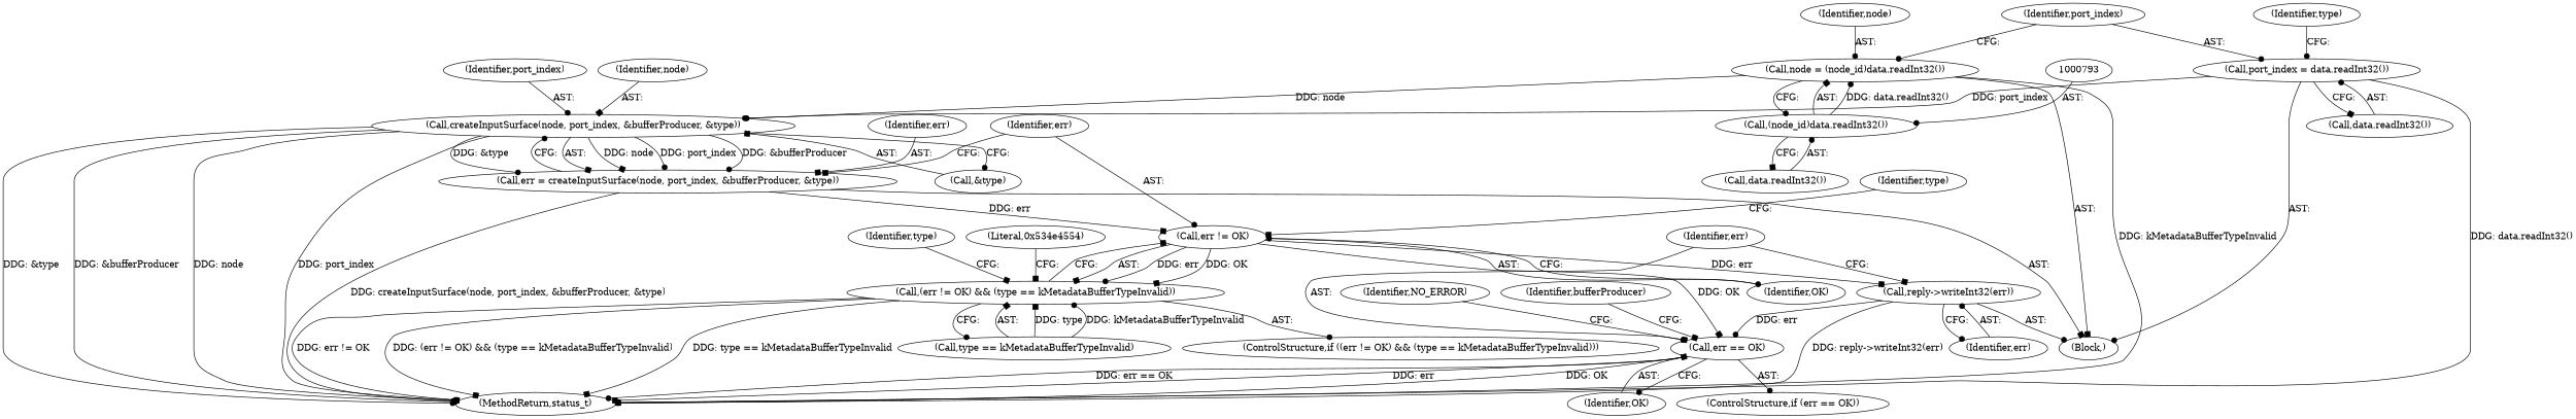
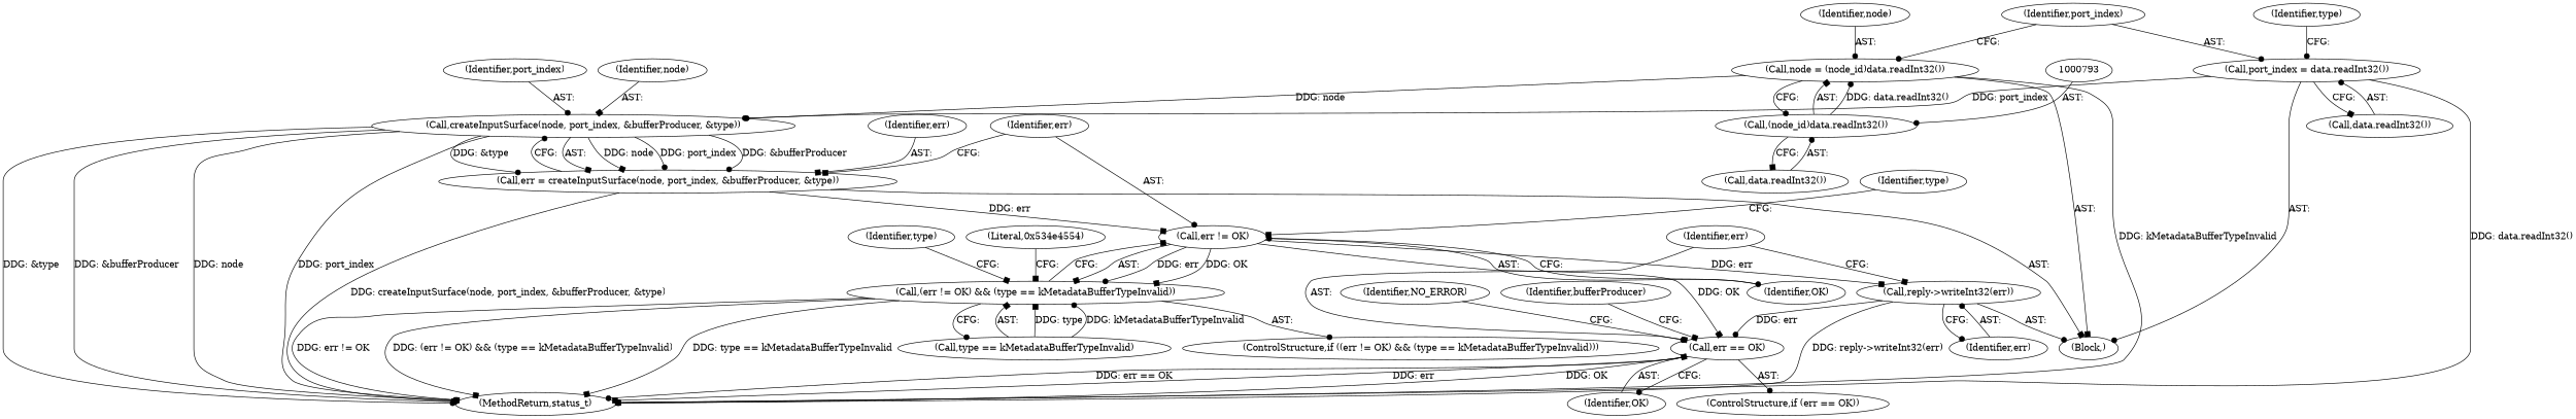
  digraph {
    edge [arrowhead=dot]
    n1 [label="(Call,createInputSurface(node, port_index, &bufferProducer, &type))"]
    n2 [label="(Call,err = createInputSurface(node, port_index, &bufferProducer, &type))"]
-   n3 [label="(Call,&type)"]
    n4 [label="(MethodReturn,status_t)"]
    n5 [label="(Block,)"]
    n6 [label="(Call,err != OK)"]
    n7 [label="(Call,node = (node_id)data.readInt32())"]
    n8 [label="(Call,(node_id)data.readInt32())"]
    n9 [label="(Call,data.readInt32())"]
    n10 [label="(Call,port_index = data.readInt32())"]
    n11 [label="(Call,data.readInt32())"]
    n12 [label="(Call,(err != OK) && (type == kMetadataBufferTypeInvalid))"]
    n13 [label="(Call,reply->writeInt32(err))"]
    n14 [label="(Call,err == OK)"]
    n15 [label="(Identifier,OK)"]
    n16 [label="(Call,type == kMetadataBufferTypeInvalid)"]
    n17 [label="(ControlStructure,if ((err != OK) && (type == kMetadataBufferTypeInvalid)))"]
    n18 [label="(Identifier,err)"]
    n19 [label="(Identifier,OK)"]
    n20 [label="(ControlStructure,if (err == OK))"]
    n21 [label="(Identifier,node)"]
    n22 [label="(Identifier,type)"]
    n23 [label="(Identifier,bufferProducer)"]
    n24 [label="(Identifier,err)"]
    n25 [label="(Literal,0x534e4554)"]
    n26 [label="(Identifier,type)"]
    n27 [label="(Identifier,NO_ERROR)"]
    n28 [label="(Identifier,port_index)"]
    n29 [label="(Identifier,node)"]
    n30 [label="(Identifier,err)"]
    n31 [label="(Identifier,err)"]
    n32 [label="(Identifier,type)"]
    n33 [label="(Identifier,port_index)"]
    1000793
    n1 -> n2 [arrowhead=box label="AST: "]
    n1 -> n2 [arrowhead=box label="DDG: node"]
    n1 -> n2 [label="DDG: port_index"]
    n1 -> n2 [label="DDG: &bufferProducer"]
    n1 -> n2 [label="DDG: &type"]
-   n1 -> n3 [label="CFG: "]
    n1 -> n4 [arrowhead=box label="DDG: &bufferProducer"]
    n1 -> n4 [arrowhead=box label="DDG: node"]
    n1 -> n4 [arrowhead=box label="DDG: port_index"]
    n1 -> n4 [label="DDG: &type"]
    n2 -> n1 [label="CFG: "]
    n2 -> n4 [arrowhead=box label="DDG: createInputSurface(node, port_index, &bufferProducer, &type)"]
    n2 -> n5 [arrowhead=box label="AST: "]
    n2 -> n6 [arrowhead=box label="DDG: err"]
-   n3 -> n1 [arrowhead=box label="AST: "]
    n6 -> n12 [arrowhead=box label="AST: "]
    n6 -> n12 [label="DDG: err"]
    n6 -> n12 [arrowhead=box label="DDG: OK"]
    n6 -> n13 [arrowhead=box label="DDG: err"]
    n6 -> n14 [arrowhead=box label="DDG: OK"]
    n6 -> n15 [label="CFG: "]
    n7 -> n1 [label="DDG: node"]
    n7 -> n4 [label="DDG: kMetadataBufferTypeInvalid"]
    n7 -> n5 [arrowhead=box label="AST: "]
    n7 -> n8 [label="CFG: "]
    n8 -> n7 [arrowhead=box label="AST: "]
    n8 -> n7 [label="DDG: data.readInt32()"]
    n8 -> n9 [arrowhead=box label="CFG: "]
    n9 -> n8 [label="AST: "]
    n10 -> n1 [label="DDG: port_index"]
    n10 -> n4 [arrowhead=box label="DDG: data.readInt32()"]
    n10 -> n5 [label="AST: "]
    n10 -> n11 [arrowhead=box label="CFG: "]
    n11 -> n10 [label="AST: "]
    n12 -> n4 [label="DDG: err != OK"]
    n12 -> n4 [arrowhead=box label="DDG: (err != OK) && (type == kMetadataBufferTypeInvalid)"]
    n12 -> n4 [arrowhead=box label="DDG: type == kMetadataBufferTypeInvalid"]
    n12 -> n6 [arrowhead=box label="CFG: "]
    n12 -> n16 [label="CFG: "]
    n12 -> n17 [label="AST: "]
    n13 -> n4 [arrowhead=box label="DDG: reply->writeInt32(err)"]
    n13 -> n5 [label="AST: "]
    n13 -> n14 [label="DDG: err"]
    n13 -> n18 [label="CFG: "]
    n14 -> n4 [arrowhead=box label="DDG: err"]
    n14 -> n4 [label="DDG: OK"]
    n14 -> n4 [label="DDG: err == OK"]
    n14 -> n19 [label="CFG: "]
    n14 -> n20 [label="AST: "]
    n15 -> n6 [label="AST: "]
    n16 -> n12 [arrowhead=box label="AST: "]
    n16 -> n12 [arrowhead=box label="DDG: type"]
    n16 -> n12 [label="DDG: kMetadataBufferTypeInvalid"]
    n18 -> n13 [label="AST: "]
    n19 -> n14 [arrowhead=box label="AST: "]
    n21 -> n7 [label="AST: "]
    n22 -> n12 [arrowhead=box label="CFG: "]
    n23 -> n14 [arrowhead=box label="CFG: "]
    n24 -> n2 [arrowhead=box label="CFG: "]
    n24 -> n6 [label="AST: "]
    n25 -> n12 [arrowhead=box label="CFG: "]
    n26 -> n6 [arrowhead=box label="CFG: "]
    n27 -> n14 [label="CFG: "]
    n28 -> n1 [label="AST: "]
    n29 -> n1 [arrowhead=box label="AST: "]
    n30 -> n2 [arrowhead=box label="AST: "]
    n31 -> n13 [arrowhead=box label="CFG: "]
    n31 -> n14 [arrowhead=box label="AST: "]
    n32 -> n10 [label="CFG: "]
    n33 -> n7 [label="CFG: "]
    n33 -> n10 [label="AST: "]
    1000793 -> n8 [label="AST: "]
  }
